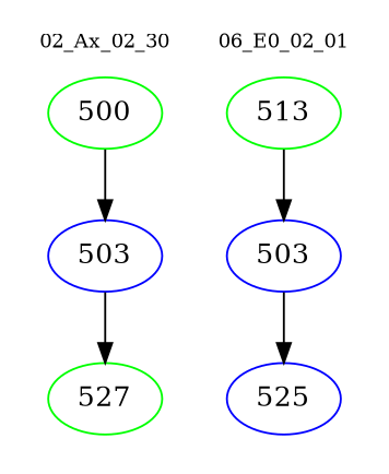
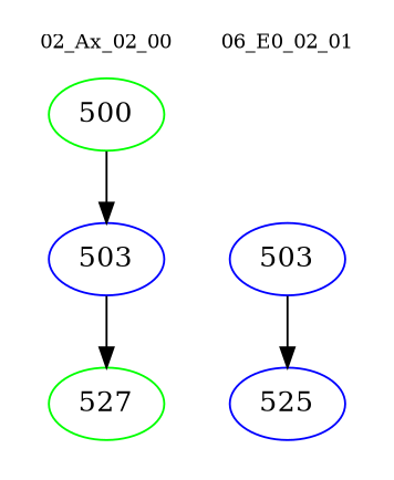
  digraph {
    node [color=green]
    edge [color=black]
    n1 [label=500]
    n2 [color=blue label=503]
    n3 [label=527]
-   n4 [label=513]
    n5 [color=blue label=503]
    n6 [color=blue label=525]
    subgraph cluster_1 {
      color=white
      fontsize=10
-     label="02_Ax_02_30"
+     label="02_Ax_02_00"
      n1
      n2
      n3
    }
    subgraph cluster_2 {
      color=white
      fontsize=10
      label="06_E0_02_01"
-     n4
      n5
      n6
    }
    n1 -> n2
    n2 -> n3
-   n4 -> n5
    n5 -> n6
  }
